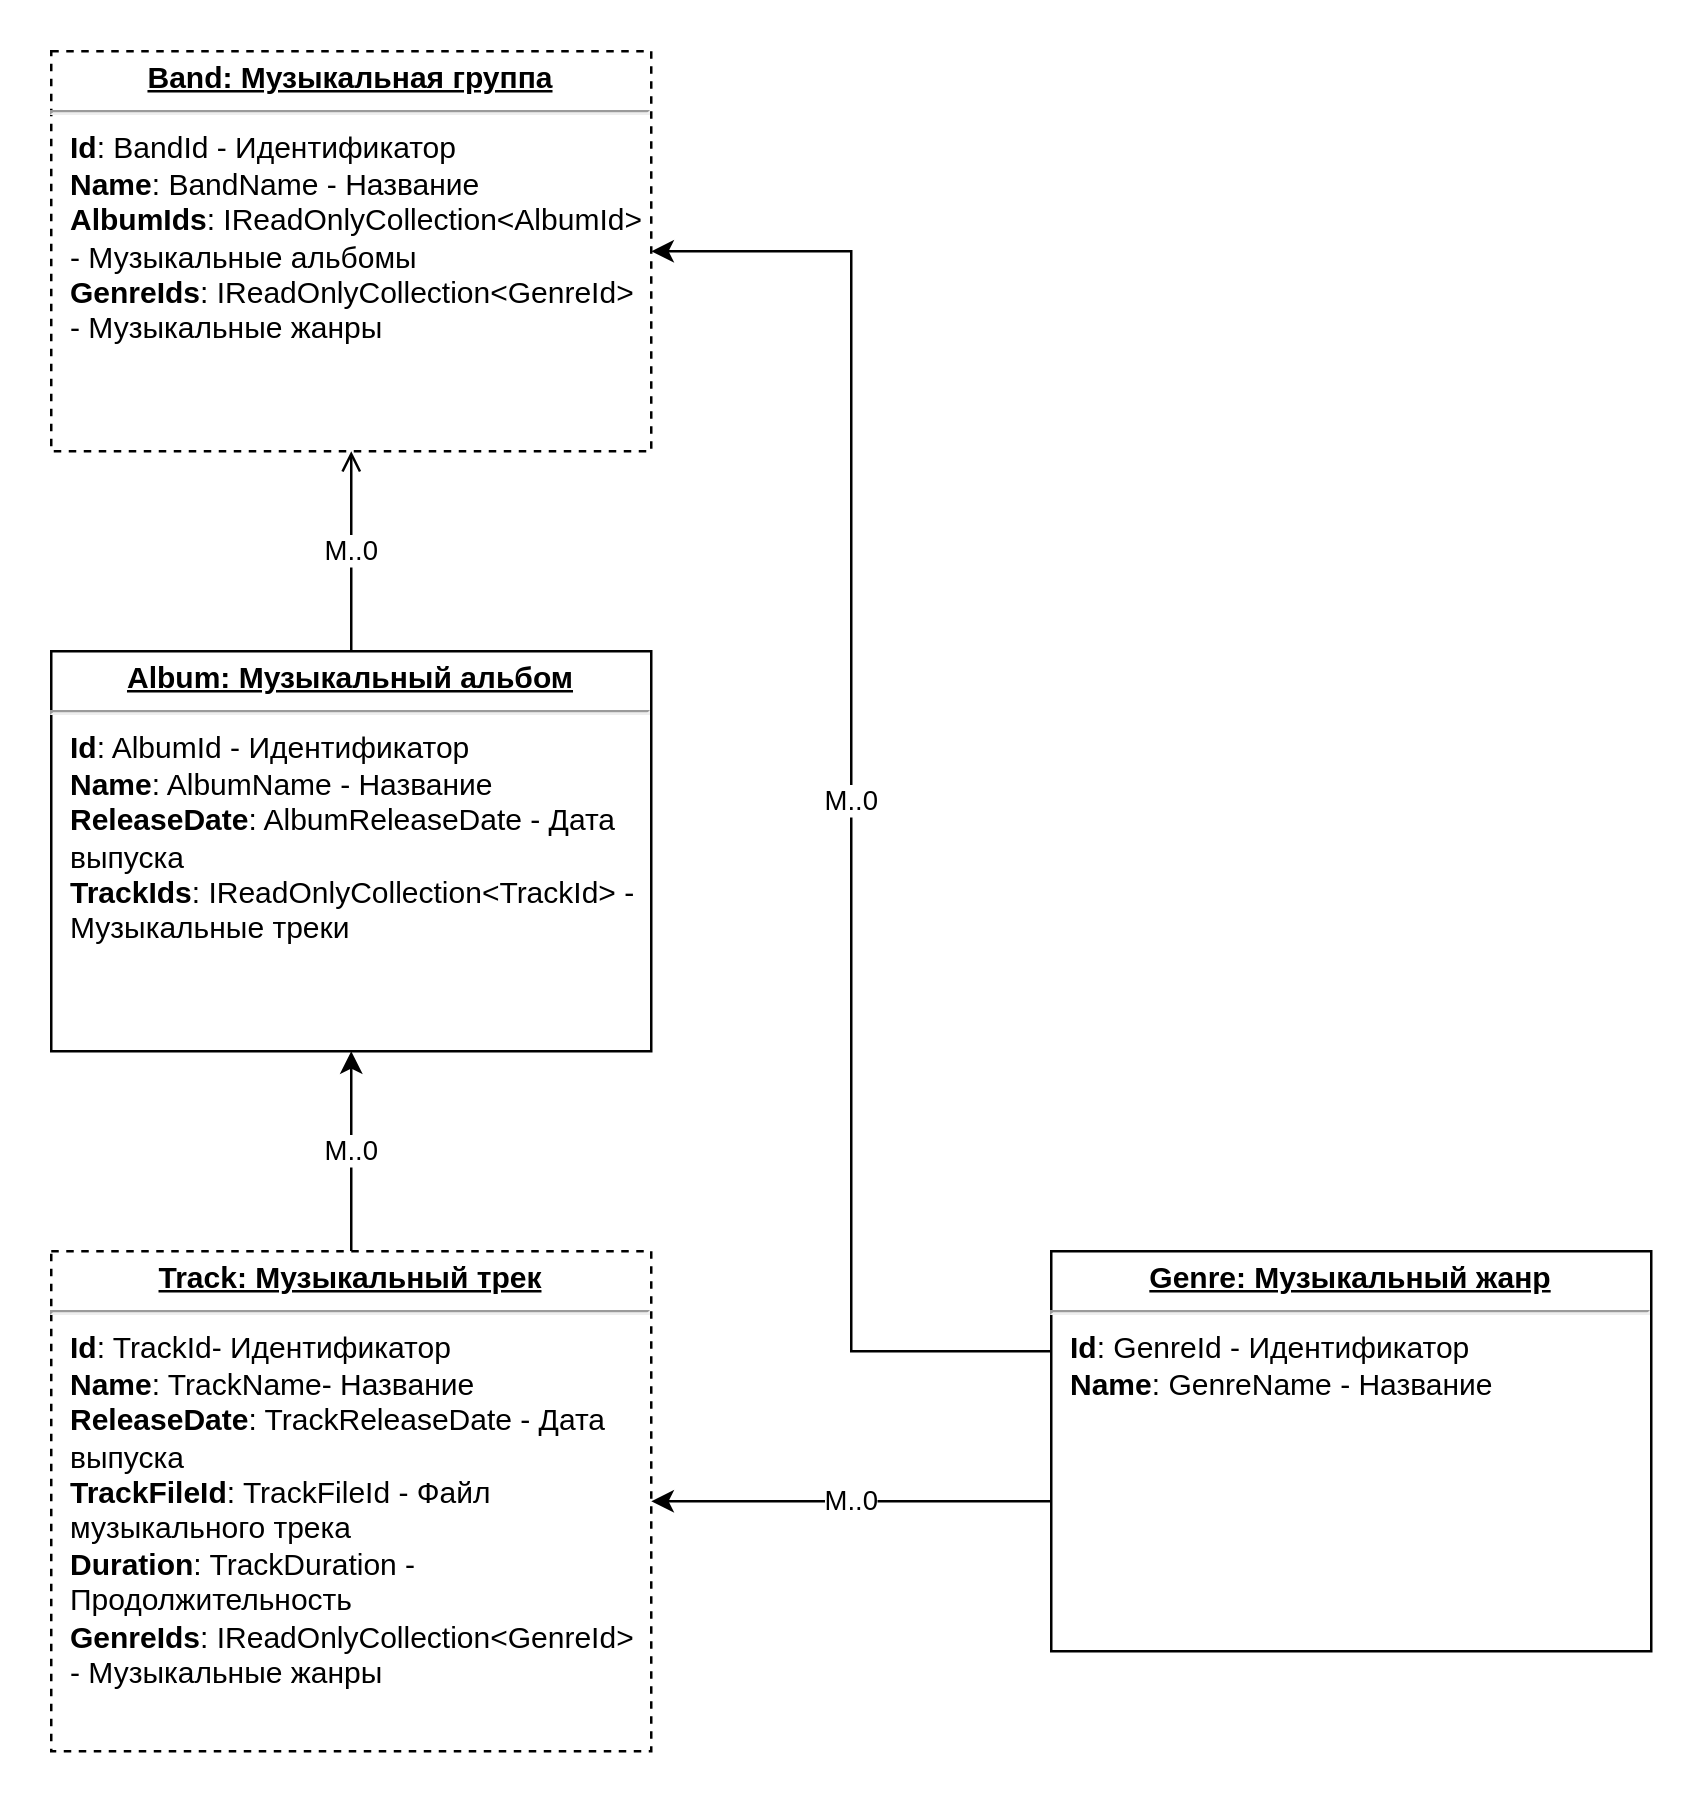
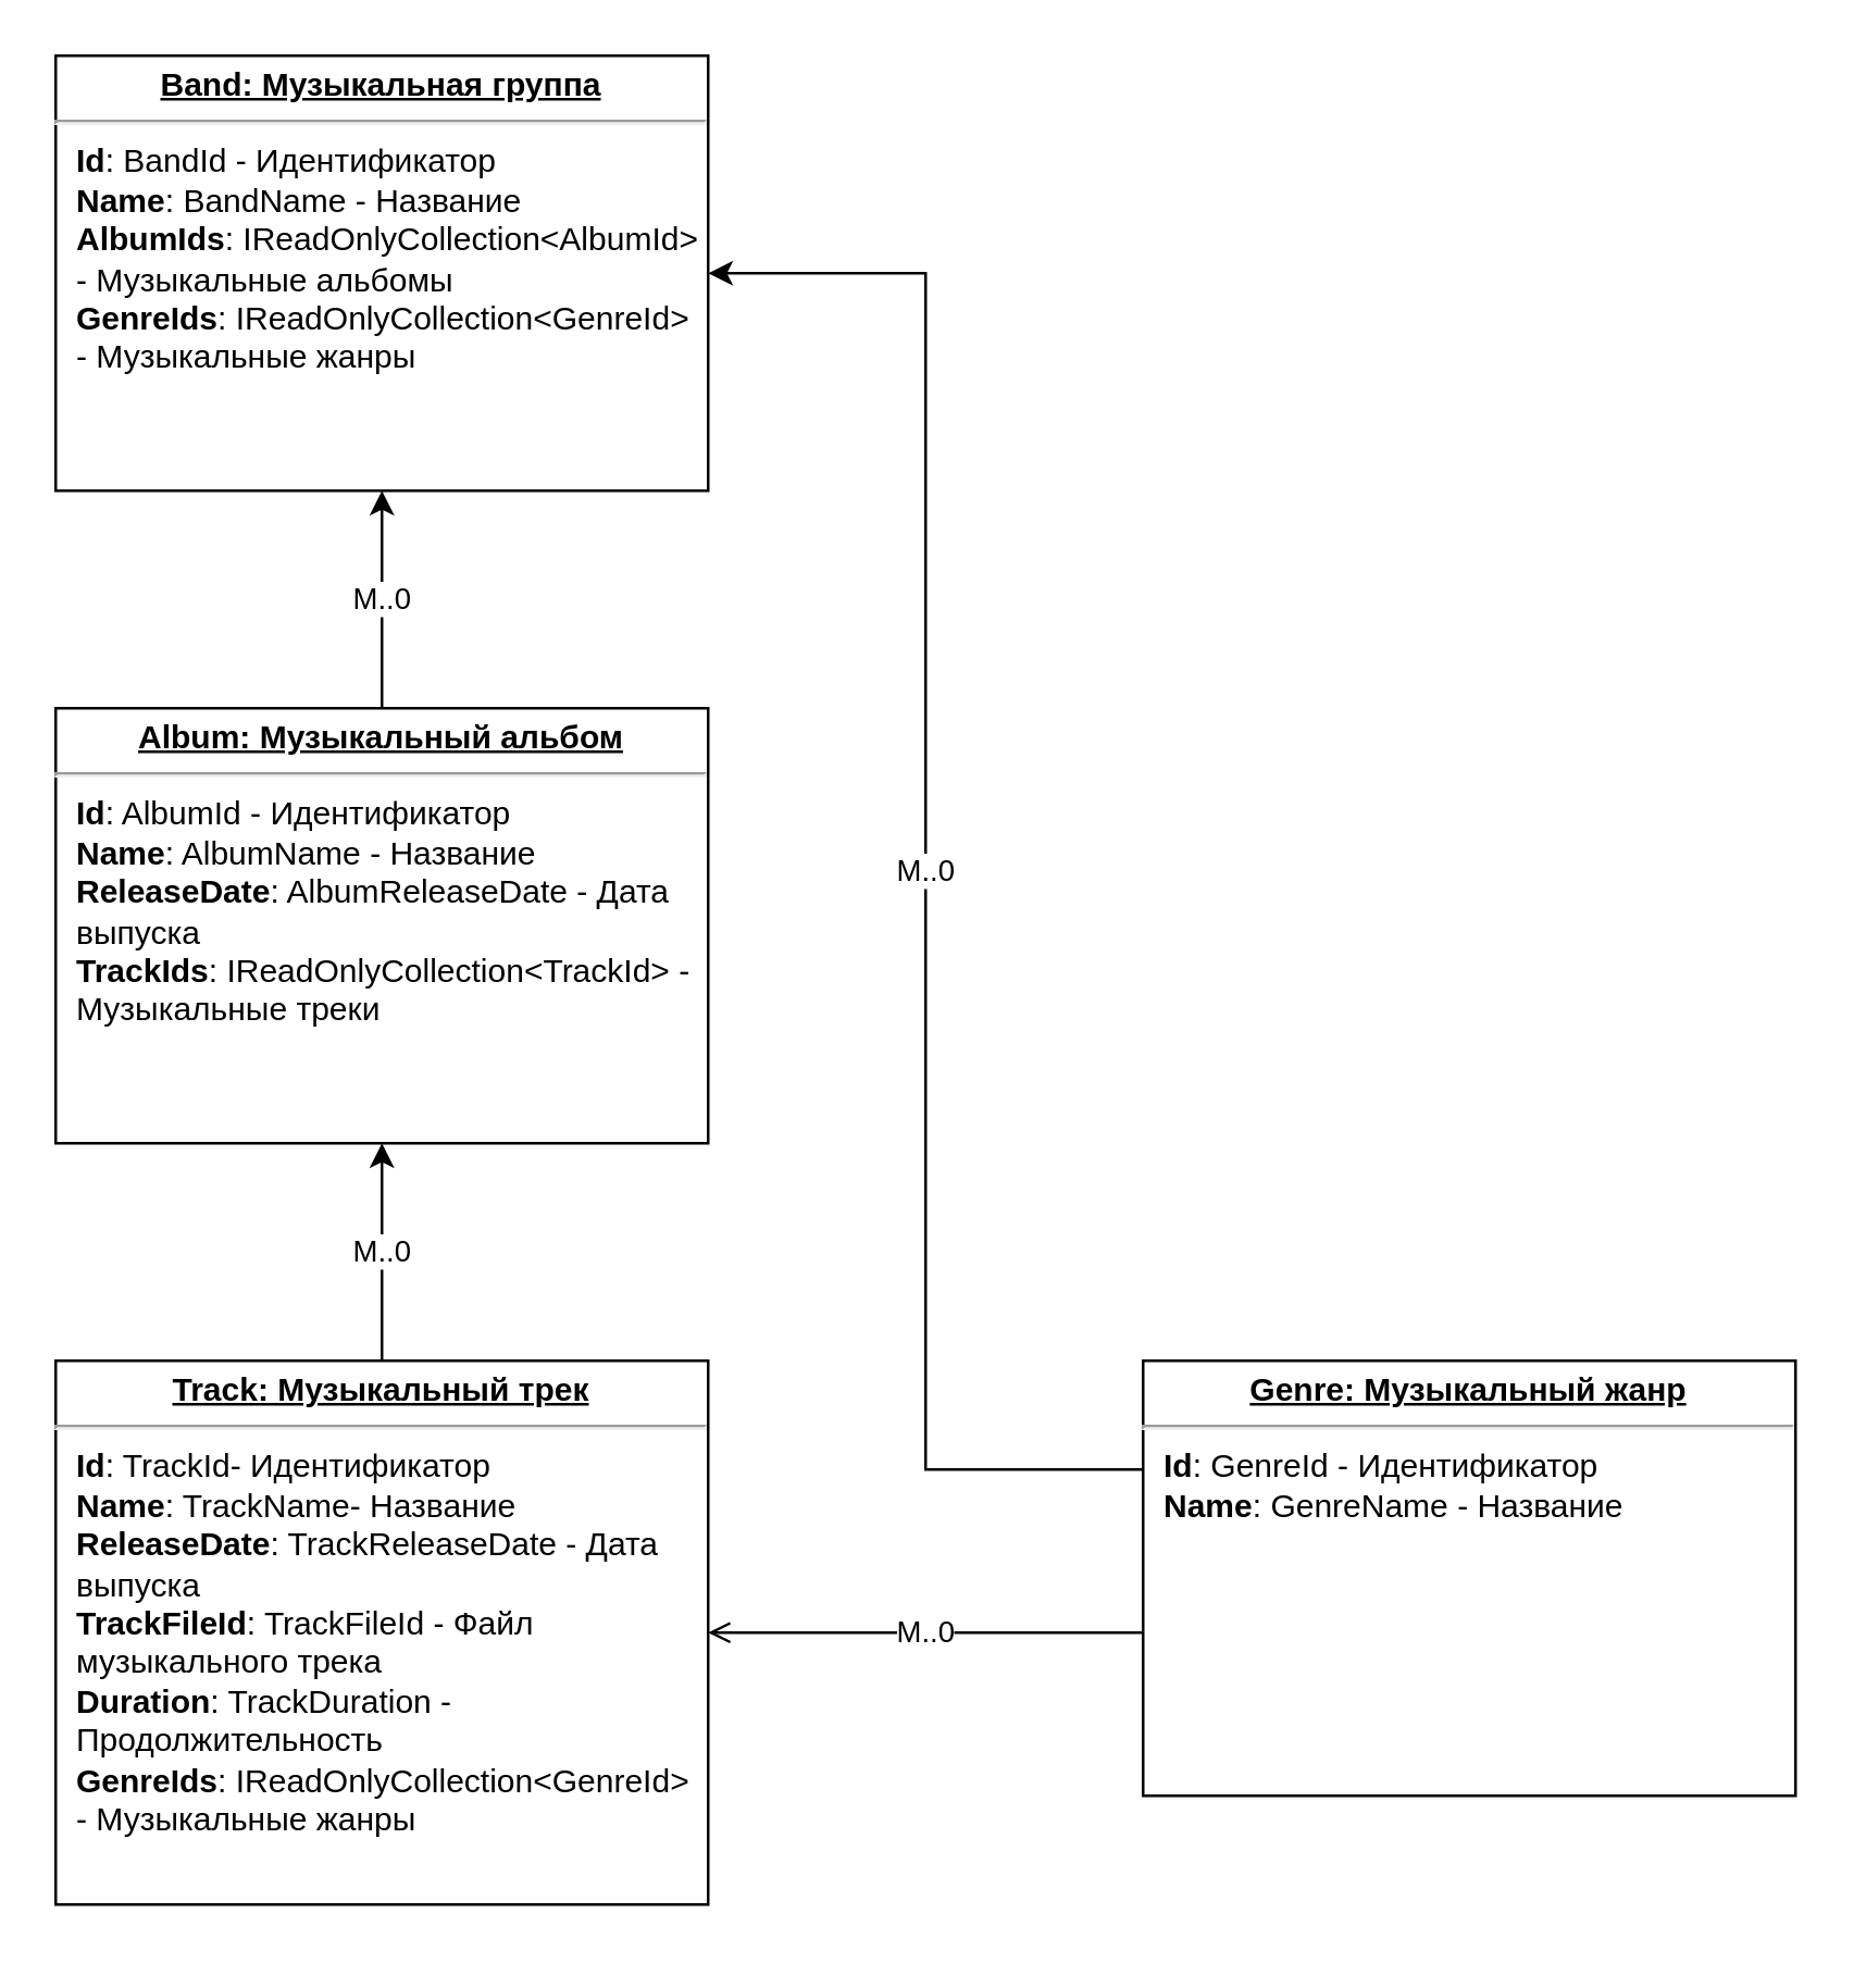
  <mxCell id="0" />
  <mxCell id="1" parent="0" />
- <mxCell id="2" value="&lt;p style=&quot;margin:0px;margin-top:4px;text-align:center;text-decoration:underline;&quot;&gt;&lt;b&gt;Band: Музыкальная группа&lt;/b&gt;&lt;/p&gt;&lt;hr&gt;&lt;p style=&quot;margin:0px;margin-left:8px;&quot;&gt;&lt;b&gt;Id&lt;/b&gt;: BandId -&amp;nbsp;&lt;span style=&quot;background-color: initial;&quot;&gt;Идентификатор&lt;/span&gt;&lt;/p&gt;&lt;p style=&quot;margin:0px;margin-left:8px;&quot;&gt;&lt;b&gt;Name&lt;/b&gt;: BandName - Название&lt;/p&gt;&lt;p style=&quot;margin:0px;margin-left:8px;&quot;&gt;&lt;b&gt;AlbumIds&lt;/b&gt;: IReadOnlyCollection&amp;lt;AlbumId&amp;gt; -&amp;nbsp;&lt;span style=&quot;background-color: initial;&quot;&gt;Музыкальные альбомы&lt;/span&gt;&lt;/p&gt;&lt;p style=&quot;margin:0px;margin-left:8px;&quot;&gt;&lt;b&gt;GenreIds&lt;/b&gt;: IReadOnlyCollection&amp;lt;GenreId&amp;gt; - Музыкальные жанры&lt;/p&gt;&lt;p style=&quot;margin:0px;margin-left:8px;&quot;&gt;&lt;br&gt;&lt;/p&gt;" style="verticalAlign=top;align=left;overflow=fill;fontSize=12;fontFamily=Helvetica;html=1;whiteSpace=wrap;dashed=1;" parent="1" vertex="1"><mxGeometry x="20" y="20" width="240" height="160" as="geometry" /></mxCell>
- <mxCell id="3" value="M..0" style="edgeStyle=orthogonalEdgeStyle;rounded=0;orthogonalLoop=1;jettySize=auto;html=1;entryX=0.5;entryY=1;entryDx=0;entryDy=0;endArrow=open;" parent="1" source="4" target="2" edge="1"><mxGeometry relative="1" as="geometry" /></mxCell>
+ <mxCell id="2" value="&lt;p style=&quot;margin:0px;margin-top:4px;text-align:center;text-decoration:underline;&quot;&gt;&lt;b&gt;Band: Музыкальная группа&lt;/b&gt;&lt;/p&gt;&lt;hr&gt;&lt;p style=&quot;margin:0px;margin-left:8px;&quot;&gt;&lt;b&gt;Id&lt;/b&gt;: BandId -&amp;nbsp;&lt;span style=&quot;background-color: initial;&quot;&gt;Идентификатор&lt;/span&gt;&lt;/p&gt;&lt;p style=&quot;margin:0px;margin-left:8px;&quot;&gt;&lt;b&gt;Name&lt;/b&gt;: BandName - Название&lt;/p&gt;&lt;p style=&quot;margin:0px;margin-left:8px;&quot;&gt;&lt;b&gt;AlbumIds&lt;/b&gt;: IReadOnlyCollection&amp;lt;AlbumId&amp;gt; -&amp;nbsp;&lt;span style=&quot;background-color: initial;&quot;&gt;Музыкальные альбомы&lt;/span&gt;&lt;/p&gt;&lt;p style=&quot;margin:0px;margin-left:8px;&quot;&gt;&lt;b&gt;GenreIds&lt;/b&gt;: IReadOnlyCollection&amp;lt;GenreId&amp;gt; - Музыкальные жанры&lt;/p&gt;&lt;p style=&quot;margin:0px;margin-left:8px;&quot;&gt;&lt;br&gt;&lt;/p&gt;" style="verticalAlign=top;align=left;overflow=fill;fontSize=12;fontFamily=Helvetica;html=1;whiteSpace=wrap;" parent="1" vertex="1"><mxGeometry x="20" y="20" width="240" height="160" as="geometry" /></mxCell>
+ <mxCell id="3" value="M..0" style="edgeStyle=orthogonalEdgeStyle;rounded=0;orthogonalLoop=1;jettySize=auto;html=1;entryX=0.5;entryY=1;entryDx=0;entryDy=0;" parent="1" source="4" target="2" edge="1"><mxGeometry relative="1" as="geometry" /></mxCell>
  <mxCell id="4" value="&lt;p style=&quot;margin:0px;margin-top:4px;text-align:center;text-decoration:underline;&quot;&gt;&lt;b&gt;Album: Музыкальный альбом&lt;/b&gt;&lt;/p&gt;&lt;hr&gt;&lt;p style=&quot;margin:0px;margin-left:8px;&quot;&gt;&lt;b&gt;Id&lt;/b&gt;: AlbumId -&amp;nbsp;&lt;span style=&quot;background-color: initial;&quot;&gt;Идентификатор&lt;/span&gt;&lt;/p&gt;&lt;p style=&quot;margin:0px;margin-left:8px;&quot;&gt;&lt;b&gt;Name&lt;/b&gt;: AlbumName - Название&lt;/p&gt;&lt;p style=&quot;margin:0px;margin-left:8px;&quot;&gt;&lt;b&gt;ReleaseDate&lt;/b&gt;: AlbumReleaseDate - Дата выпуска&lt;/p&gt;&lt;p style=&quot;margin:0px;margin-left:8px;&quot;&gt;&lt;b&gt;TrackIds&lt;/b&gt;: IReadOnlyCollection&amp;lt;TrackId&amp;gt; - Музыкальные треки&lt;/p&gt;" style="verticalAlign=top;align=left;overflow=fill;fontSize=12;fontFamily=Helvetica;html=1;whiteSpace=wrap;" parent="1" vertex="1"><mxGeometry x="20" y="260" width="240" height="160" as="geometry" /></mxCell>
  <mxCell id="5" value="M..0" style="edgeStyle=orthogonalEdgeStyle;rounded=0;orthogonalLoop=1;jettySize=auto;html=1;entryX=0.5;entryY=1;entryDx=0;entryDy=0;" parent="1" source="6" target="4" edge="1"><mxGeometry relative="1" as="geometry" /></mxCell>
- <mxCell id="6" value="&lt;p style=&quot;margin:0px;margin-top:4px;text-align:center;text-decoration:underline;&quot;&gt;&lt;b&gt;Track: Музыкальный трек&lt;/b&gt;&lt;/p&gt;&lt;hr&gt;&lt;p style=&quot;margin:0px;margin-left:8px;&quot;&gt;&lt;b&gt;Id&lt;/b&gt;: TrackId-&amp;nbsp;&lt;span style=&quot;background-color: initial;&quot;&gt;Идентификатор&lt;/span&gt;&lt;/p&gt;&lt;p style=&quot;margin:0px;margin-left:8px;&quot;&gt;&lt;b&gt;Name&lt;/b&gt;: TrackName- Название&lt;/p&gt;&lt;p style=&quot;margin:0px;margin-left:8px;&quot;&gt;&lt;b&gt;ReleaseDate&lt;/b&gt;: TrackReleaseDate - Дата выпуска&lt;/p&gt;&lt;p style=&quot;margin:0px;margin-left:8px;&quot;&gt;&lt;b&gt;TrackFileId&lt;/b&gt;: TrackFileId - Файл музыкального трека&lt;/p&gt;&lt;p style=&quot;margin:0px;margin-left:8px;&quot;&gt;&lt;b&gt;Duration&lt;/b&gt;: TrackDuration - Продолжительность&lt;/p&gt;&lt;p style=&quot;margin:0px;margin-left:8px;&quot;&gt;&lt;b&gt;GenreIds&lt;/b&gt;: IReadOnlyCollection&amp;lt;GenreId&amp;gt; - Музыкальные жанры&lt;br&gt;&lt;/p&gt;" style="verticalAlign=top;align=left;overflow=fill;fontSize=12;fontFamily=Helvetica;html=1;whiteSpace=wrap;dashed=1;" parent="1" vertex="1"><mxGeometry x="20" y="500" width="240" height="200" as="geometry" /></mxCell>
+ <mxCell id="6" value="&lt;p style=&quot;margin:0px;margin-top:4px;text-align:center;text-decoration:underline;&quot;&gt;&lt;b&gt;Track: Музыкальный трек&lt;/b&gt;&lt;/p&gt;&lt;hr&gt;&lt;p style=&quot;margin:0px;margin-left:8px;&quot;&gt;&lt;b&gt;Id&lt;/b&gt;: TrackId-&amp;nbsp;&lt;span style=&quot;background-color: initial;&quot;&gt;Идентификатор&lt;/span&gt;&lt;/p&gt;&lt;p style=&quot;margin:0px;margin-left:8px;&quot;&gt;&lt;b&gt;Name&lt;/b&gt;: TrackName- Название&lt;/p&gt;&lt;p style=&quot;margin:0px;margin-left:8px;&quot;&gt;&lt;b&gt;ReleaseDate&lt;/b&gt;: TrackReleaseDate - Дата выпуска&lt;/p&gt;&lt;p style=&quot;margin:0px;margin-left:8px;&quot;&gt;&lt;b&gt;TrackFileId&lt;/b&gt;: TrackFileId - Файл музыкального трека&lt;/p&gt;&lt;p style=&quot;margin:0px;margin-left:8px;&quot;&gt;&lt;b&gt;Duration&lt;/b&gt;: TrackDuration - Продолжительность&lt;/p&gt;&lt;p style=&quot;margin:0px;margin-left:8px;&quot;&gt;&lt;b&gt;GenreIds&lt;/b&gt;: IReadOnlyCollection&amp;lt;GenreId&amp;gt; - Музыкальные жанры&lt;br&gt;&lt;/p&gt;" style="verticalAlign=top;align=left;overflow=fill;fontSize=12;fontFamily=Helvetica;html=1;whiteSpace=wrap;" parent="1" vertex="1"><mxGeometry x="20" y="500" width="240" height="200" as="geometry" /></mxCell>
  <mxCell id="7" value="M..0" style="edgeStyle=orthogonalEdgeStyle;rounded=0;orthogonalLoop=1;jettySize=auto;html=1;entryX=1;entryY=0.5;entryDx=0;entryDy=0;" parent="1" source="9" target="2" edge="1"><mxGeometry relative="1" as="geometry"><Array as="points"><mxPoint x="340" y="540" /><mxPoint x="340" y="100" /></Array></mxGeometry></mxCell>
- <mxCell id="8" value="M..0" style="edgeStyle=orthogonalEdgeStyle;rounded=0;orthogonalLoop=1;jettySize=auto;html=1;entryX=1;entryY=0.5;entryDx=0;entryDy=0;" parent="1" source="9" target="6" edge="1"><mxGeometry relative="1" as="geometry"><Array as="points"><mxPoint x="380" y="600" /><mxPoint x="380" y="600" /></Array></mxGeometry></mxCell>
+ <mxCell id="8" value="M..0" style="edgeStyle=orthogonalEdgeStyle;rounded=0;orthogonalLoop=1;jettySize=auto;html=1;entryX=1;entryY=0.5;entryDx=0;entryDy=0;endArrow=open;" parent="1" source="9" target="6" edge="1"><mxGeometry relative="1" as="geometry"><Array as="points"><mxPoint x="380" y="600" /><mxPoint x="380" y="600" /></Array></mxGeometry></mxCell>
  <mxCell id="9" value="&lt;p style=&quot;margin:0px;margin-top:4px;text-align:center;text-decoration:underline;&quot;&gt;&lt;b&gt;Genre: Музыкальный жанр&lt;/b&gt;&lt;/p&gt;&lt;hr&gt;&lt;p style=&quot;margin:0px;margin-left:8px;&quot;&gt;&lt;b&gt;Id&lt;/b&gt;: GenreId -&amp;nbsp;&lt;span style=&quot;background-color: initial;&quot;&gt;Идентификатор&lt;/span&gt;&lt;/p&gt;&lt;p style=&quot;margin:0px;margin-left:8px;&quot;&gt;&lt;b&gt;Name&lt;/b&gt;: GenreName - Название&lt;/p&gt;" style="verticalAlign=top;align=left;overflow=fill;fontSize=12;fontFamily=Helvetica;html=1;whiteSpace=wrap;" parent="1" vertex="1"><mxGeometry x="420" y="500" width="240" height="160" as="geometry" /></mxCell>
